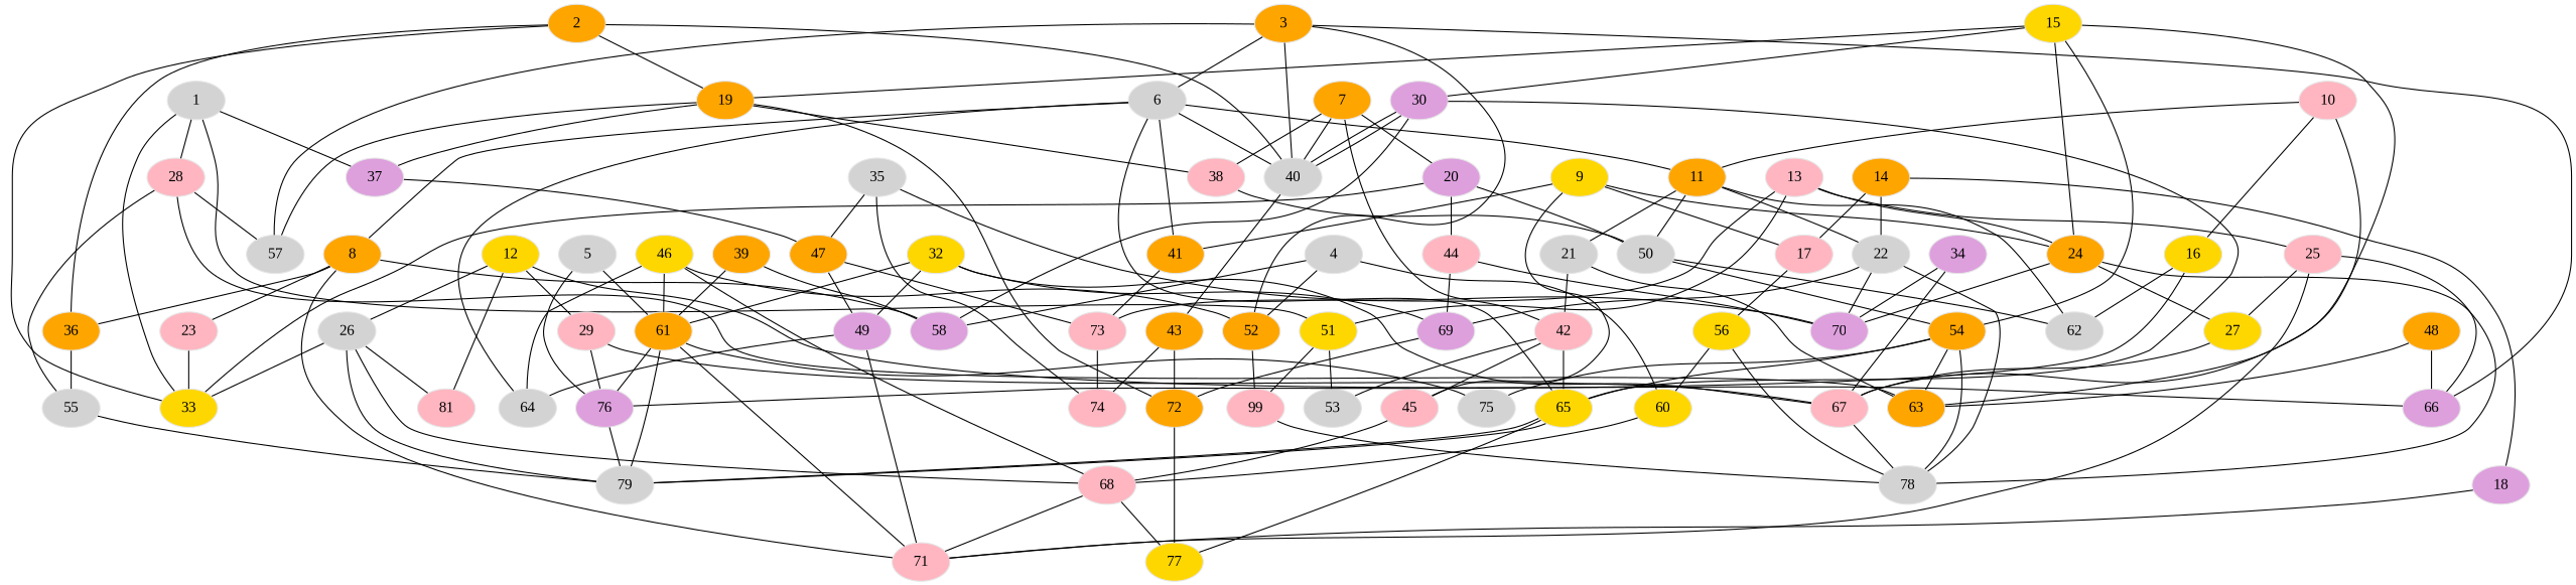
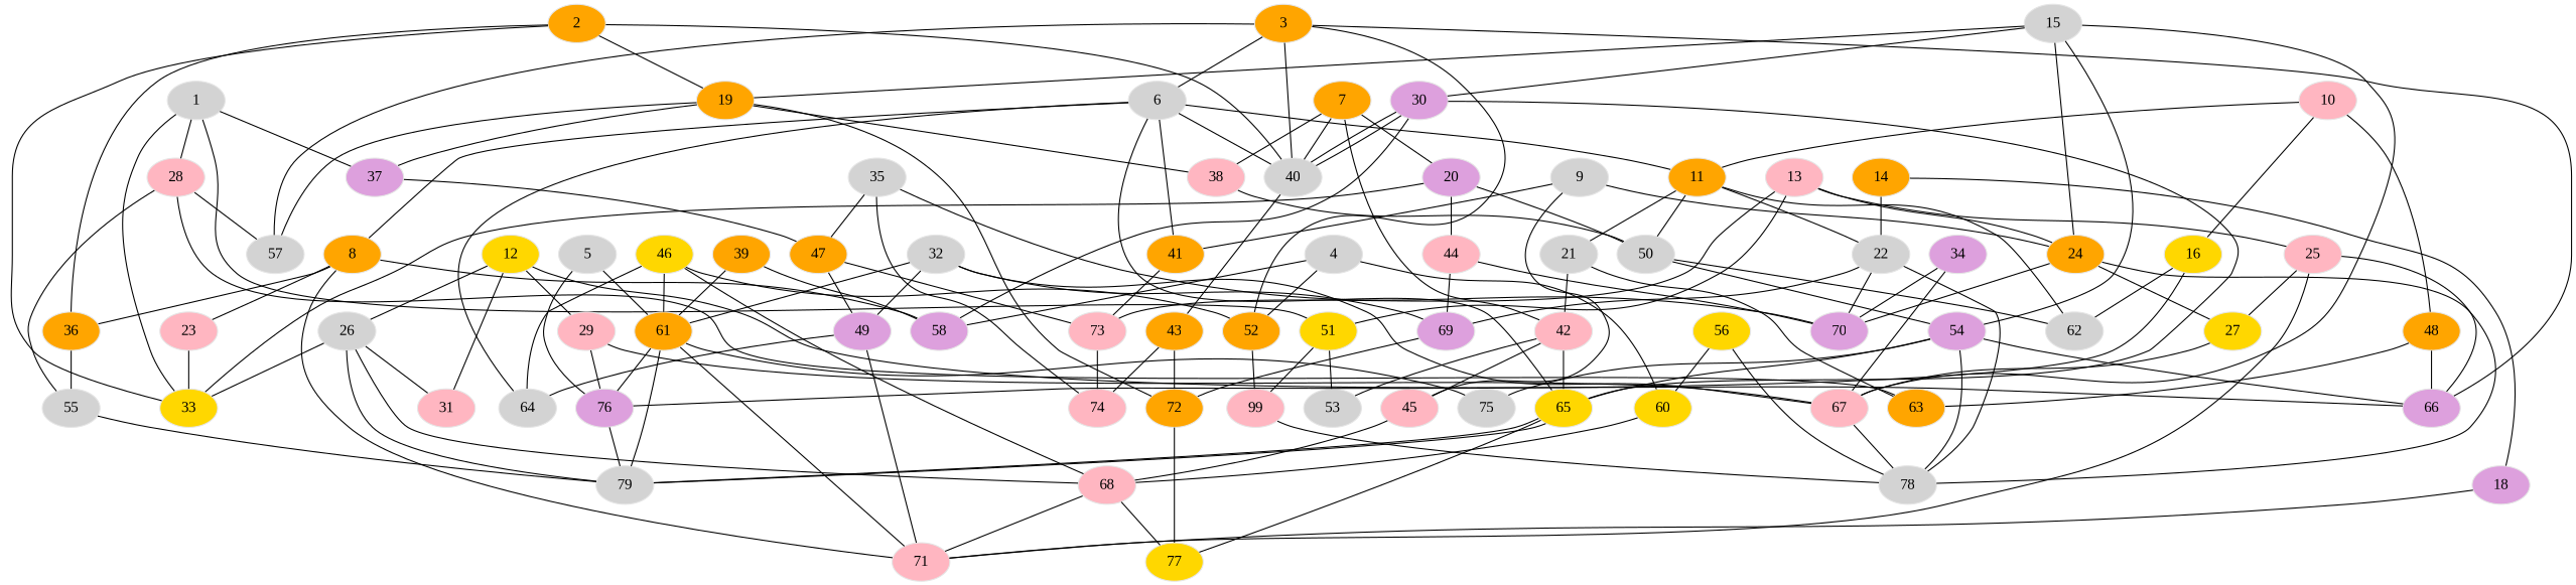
  graph {
    fontname="Liberation Serif"
    node [color=gray90 fillcolor=lightgrey fontname="Liberation Serif" style=filled]
    edge [fontname="Liberation Serif"]
    28 [fillcolor=lightpink]
    1
    33 [fillcolor=gold]
    37 [fillcolor=plum]
    51 [fillcolor=gold]
    57
    63 [fillcolor=orange]
    55
    47 [fillcolor=orange]
    53
    n11 [fillcolor=lightpink label=99]
    2 [fillcolor=orange]
    19 [fillcolor=orange]
    36 [fillcolor=orange]
    40
    38 [fillcolor=lightpink]
    72 [fillcolor=orange]
    43 [fillcolor=orange]
    3 [fillcolor=orange]
    6
    52 [fillcolor=orange]
    66 [fillcolor=plum]
    8 [fillcolor=orange]
    11 [fillcolor=orange]
    41 [fillcolor=orange]
    64
    65 [fillcolor=gold]
    4
    58 [fillcolor=plum]
    60 [fillcolor=gold]
    68 [fillcolor=lightpink]
    61 [fillcolor=orange]
    5
    76 [fillcolor=plum]
    71 [fillcolor=lightpink]
    79
    75
    23 [fillcolor=lightpink]
    21
    22
    50
    62
    73 [fillcolor=lightpink]
    77 [fillcolor=gold]
    7 [fillcolor=orange]
    20 [fillcolor=plum]
    42 [fillcolor=lightpink]
    44 [fillcolor=lightpink]
    45 [fillcolor=lightpink]
-   9 [fillcolor=gold]
-   17 [fillcolor=lightpink]
+   9
    24 [fillcolor=orange]
    56 [fillcolor=gold]
    70 [fillcolor=plum]
    78
    27 [fillcolor=gold]
    10 [fillcolor=lightpink]
    16 [fillcolor=gold]
    69 [fillcolor=plum]
-   54 [fillcolor=orange]
+   54 [fillcolor=plum]
    12 [fillcolor=gold]
    26
    29 [fillcolor=lightpink]
-   31 [fillcolor=lightpink label=81]
+   31 [fillcolor=lightpink]
    67 [fillcolor=lightpink]
    13 [fillcolor=lightpink]
    25 [fillcolor=lightpink]
    74 [fillcolor=lightpink]
    14 [fillcolor=orange]
    18 [fillcolor=plum]
-   15 [fillcolor=gold]
+   15
    30 [fillcolor=plum]
-   32 [fillcolor=gold]
+   32
    49 [fillcolor=plum]
    34 [fillcolor=plum]
    35
    39 [fillcolor=orange]
    46 [fillcolor=gold]
    48 [fillcolor=orange]
    28 -- 57
    28 -- 63
    28 -- 55
    1 -- 28
    1 -- 33
    1 -- 37
    1 -- 51
    37 -- 47
    51 -- 53
    51 -- n11
    55 -- 79
    47 -- 73
    47 -- 49
    n11 -- 78
    2 -- 33
    2 -- 19
    2 -- 36
    2 -- 40
    19 -- 37
    19 -- 57
    19 -- 38
    19 -- 72
    36 -- 55
    40 -- 43
    38 -- 50
    72 -- 77
    43 -- 72
    43 -- 74
    3 -- 57
    3 -- 40
    3 -- 6
    3 -- 52
    3 -- 66
    6 -- 40
    6 -- 8
    6 -- 11
    6 -- 41
    6 -- 64
    6 -- 65
    52 -- n11
    8 -- 36
    8 -- 58
    8 -- 71
    8 -- 23
    11 -- 21
    11 -- 22
    11 -- 50
    11 -- 62
    41 -- 73
    65 -- 79
    65 -- 79
    65 -- 77
    4 -- 52
    4 -- 58
    4 -- 60
    60 -- 68
    68 -- 71
    68 -- 77
    61 -- 76
    61 -- 71
    61 -- 79
    61 -- 75
    5 -- 61
    5 -- 76
    76 -- 79
    23 -- 33
    21 -- 63
    21 -- 42
    22 -- 70
    22 -- 78
    22 -- 69
    50 -- 62
    50 -- 54
    73 -- 74
    7 -- 40
    7 -- 38
    7 -- 20
    7 -- 42
    20 -- 33
    20 -- 50
    20 -- 44
    42 -- 53
    42 -- 65
    42 -- 45
    44 -- 70
    44 -- 69
    45 -- 68
    9 -- 41
    9 -- 45
-   9 -- 17
    9 -- 24
-   17 -- 56
    24 -- 70
    24 -- 78
    24 -- 27
    56 -- 60
    56 -- 78
    27 -- 67
-   10 -- 63
+   10 -- 48
    10 -- 11
    10 -- 16
    16 -- 76
    16 -- 62
    69 -- 72
-   54 -- 63
+   54 -- 66
    54 -- 65
    54 -- 75
    54 -- 78
    12 -- 66
    12 -- 26
    12 -- 29
    12 -- 31
    26 -- 33
    26 -- 68
    26 -- 79
    26 -- 31
    29 -- 76
    29 -- 67
    67 -- 78
    13 -- 51
    13 -- 73
    13 -- 24
    13 -- 25
    25 -- 66
    25 -- 71
    25 -- 27
    14 -- 22
-   14 -- 17
    14 -- 18
    18 -- 71
    15 -- 19
    15 -- 24
    15 -- 54
    15 -- 67
    15 -- 30
    30 -- 40
    30 -- 40
    30 -- 65
    30 -- 58
    32 -- 61
    32 -- 69
    32 -- 67
    32 -- 49
    49 -- 64
    49 -- 71
    34 -- 70
    34 -- 67
    35 -- 47
    35 -- 70
    35 -- 74
    39 -- 58
    39 -- 61
    46 -- 52
    46 -- 64
    46 -- 68
    46 -- 61
    48 -- 63
    48 -- 66
  }
